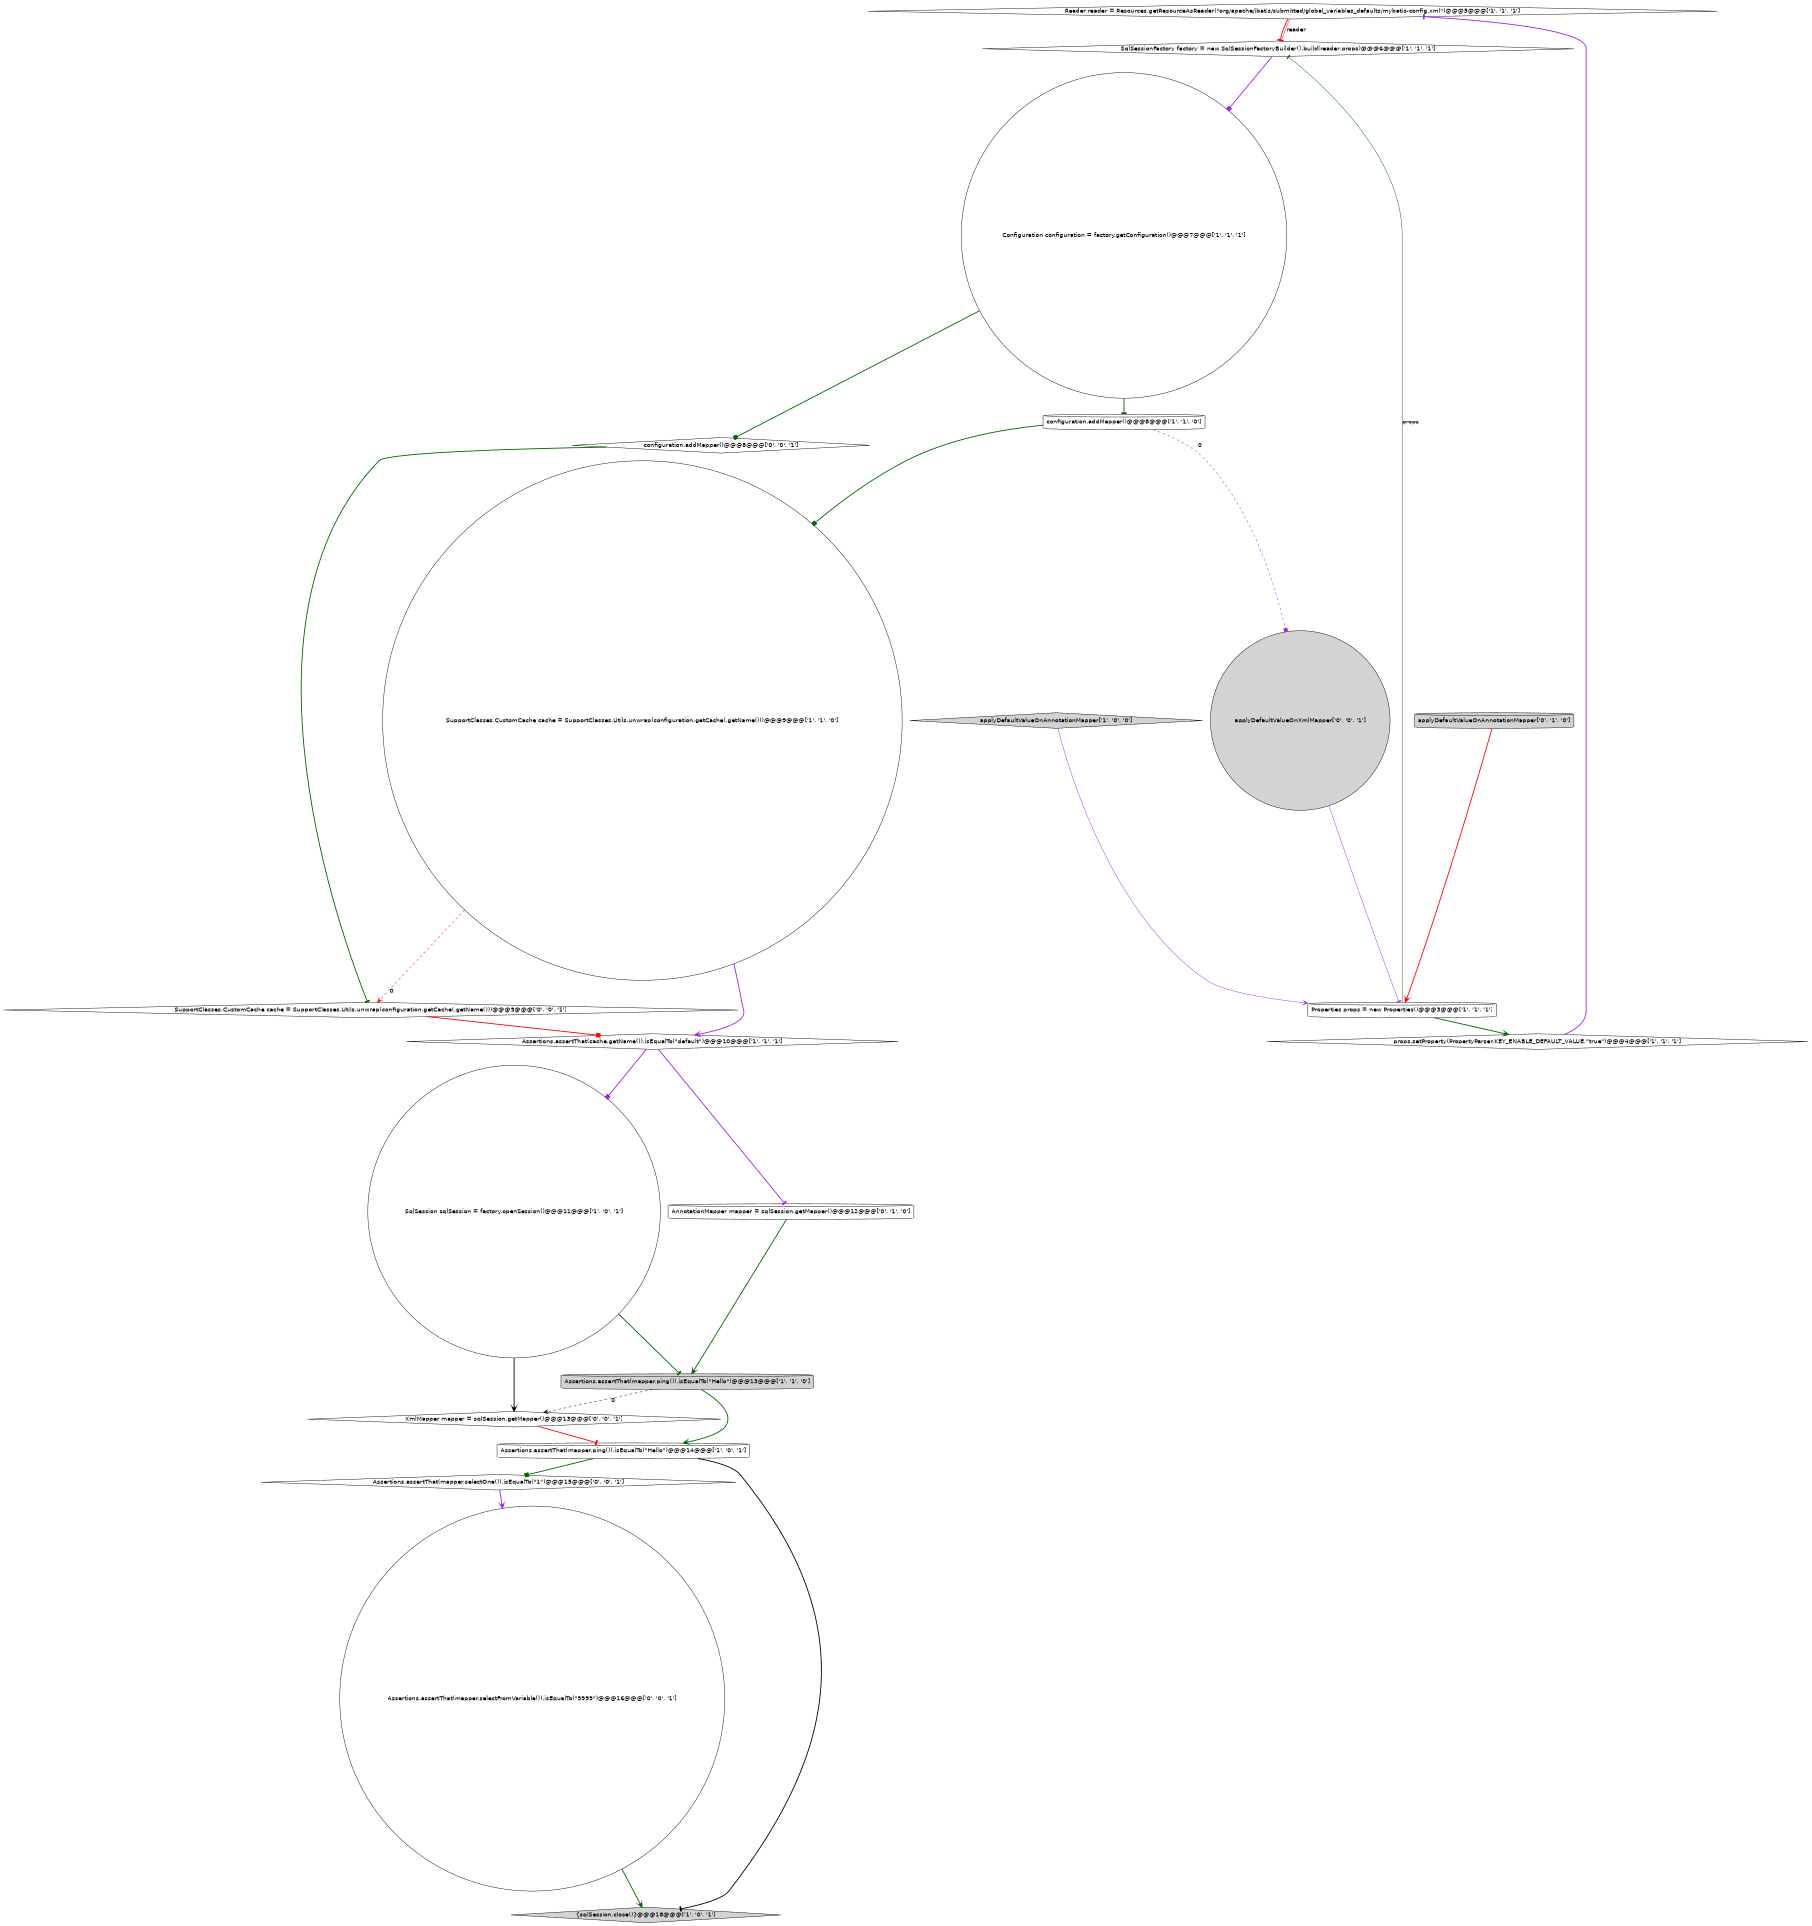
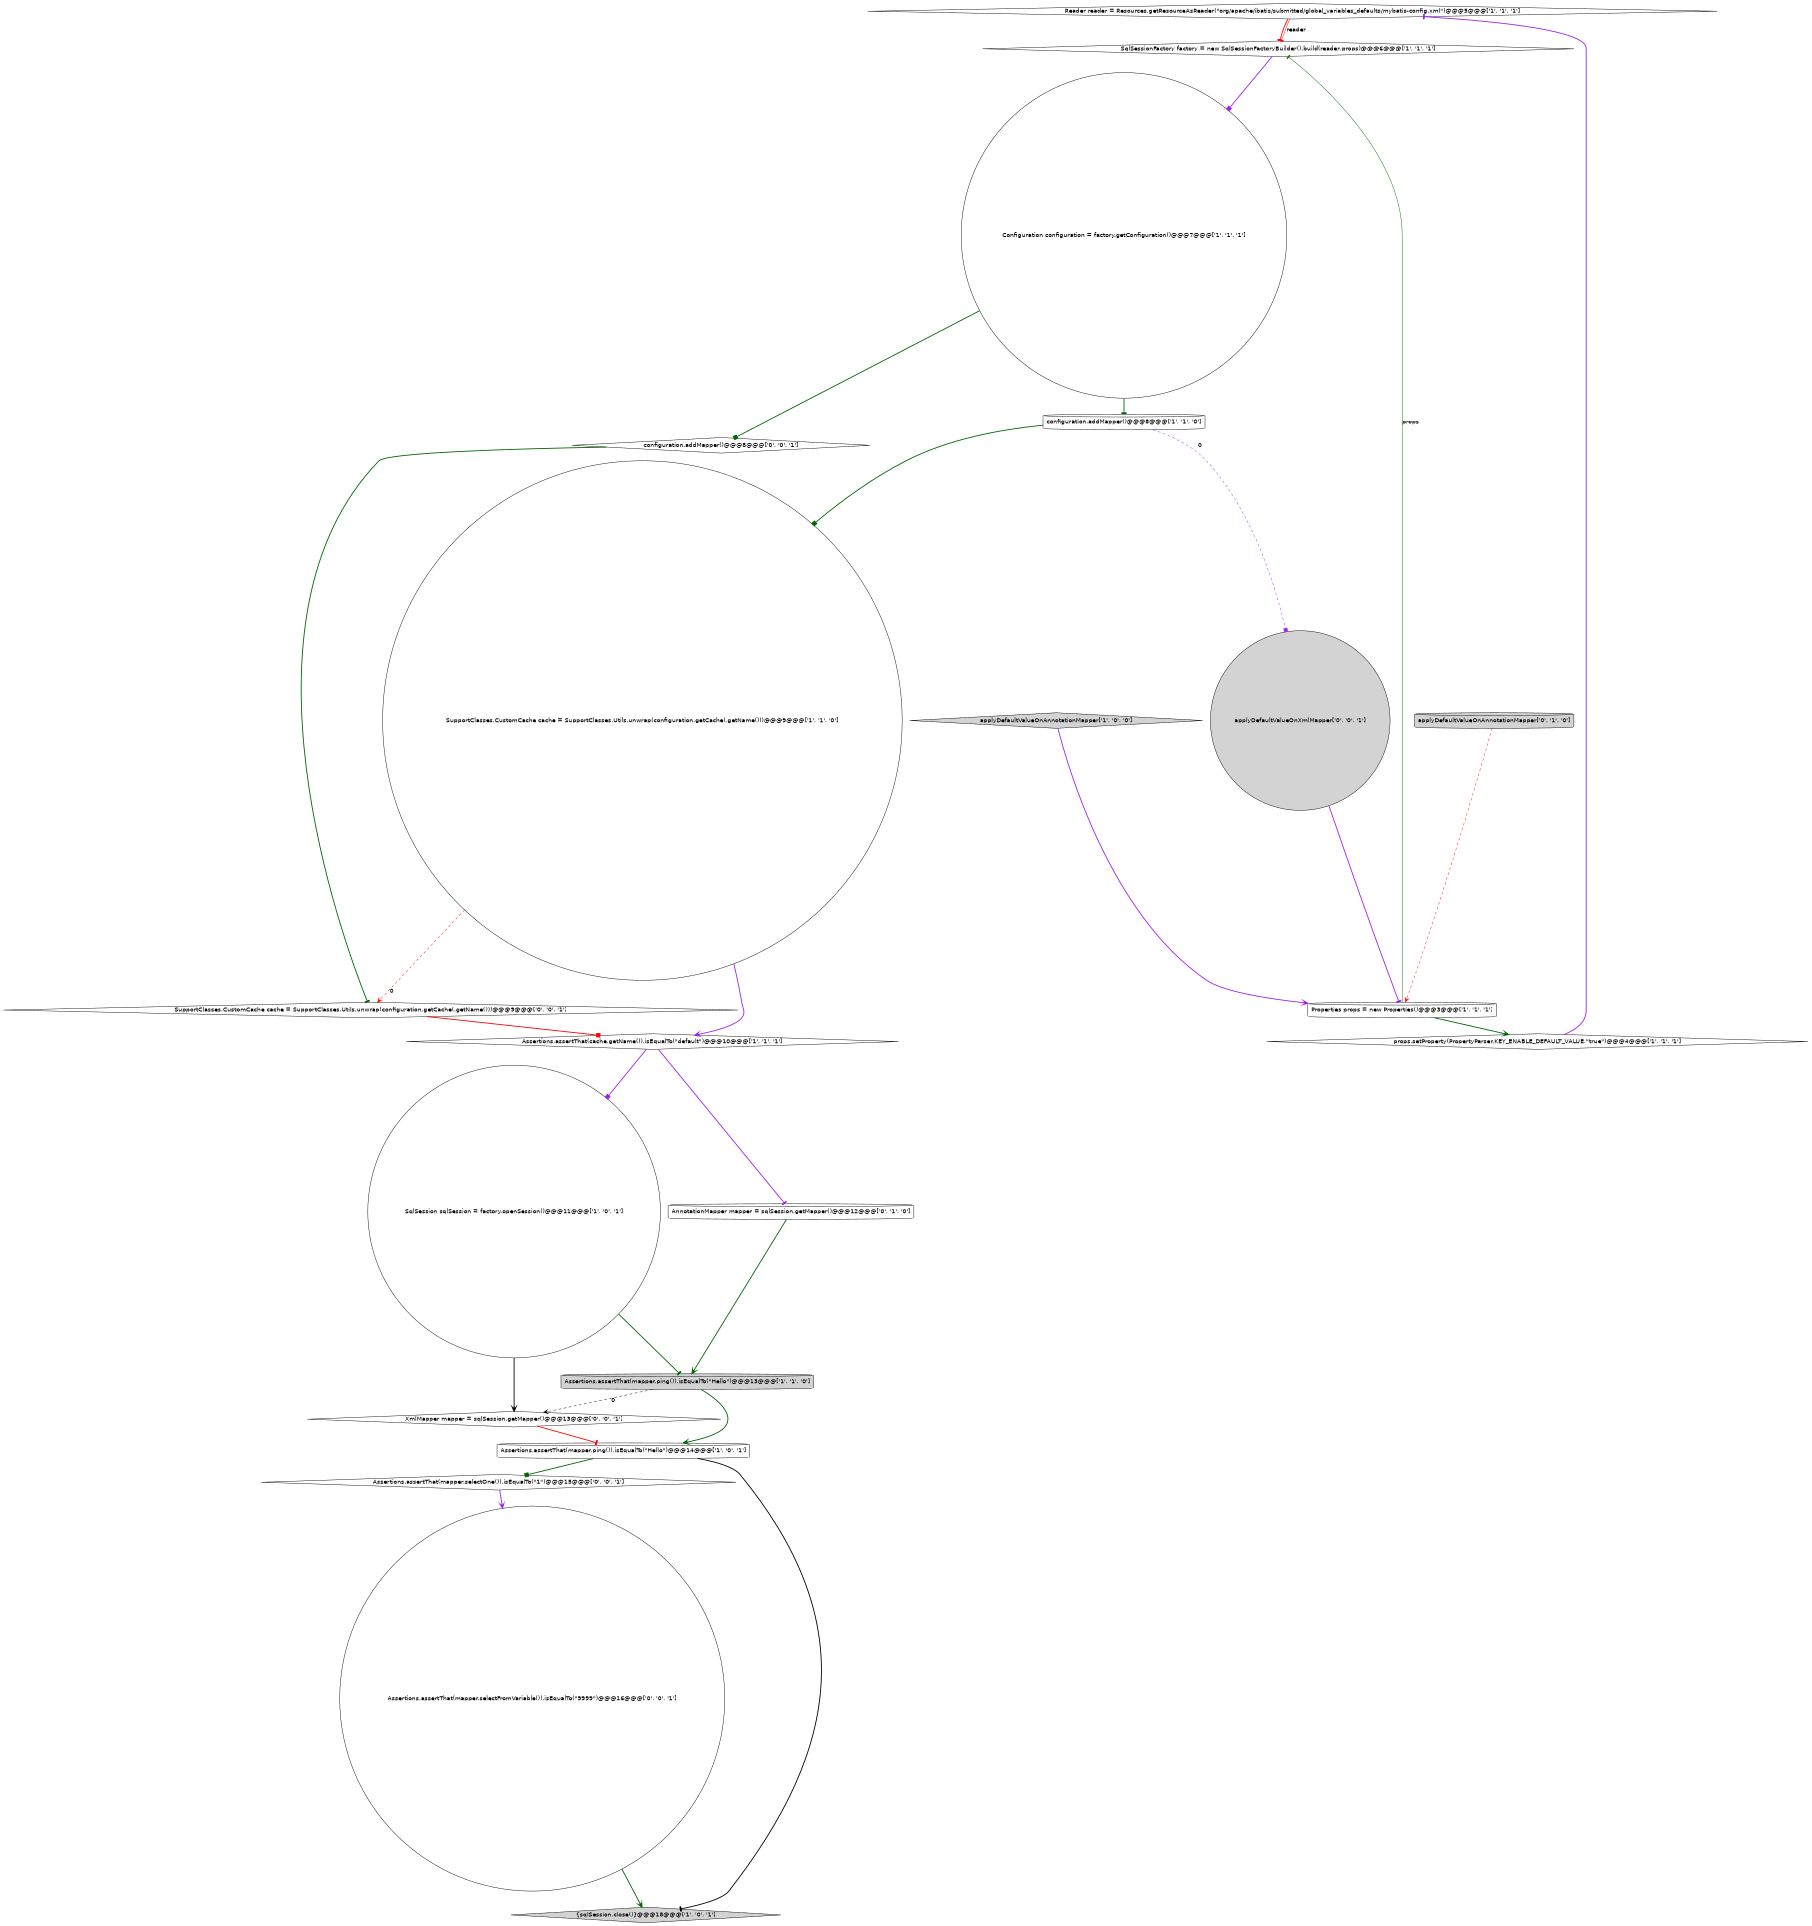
  digraph {
    fontname="DejaVu Sans"
    node [fillcolor=white fontname="DejaVu Sans" shape=diamond style=filled]
    edge [arrowhead=tee color=darkgreen fontname="DejaVu Sans" style=bold]
    n1 [label="Reader reader = Resources.getResourceAsReader(\"org/apache/ibatis/submitted/global_variables_defaults/mybatis-config.xml\")@@@5@@@['1', '1', '1']"]
    n2 [label="SqlSessionFactory factory = new SqlSessionFactoryBuilder().build(reader,props)@@@6@@@['1', '1', '1']"]
    n3 [label="Configuration configuration = factory.getConfiguration()@@@7@@@['1', '1', '1']" shape=circle]
    n4 [label="SupportClasses.CustomCache cache = SupportClasses.Utils.unwrap(configuration.getCache(.getName()))@@@9@@@['0', '0', '1']"]
    n5 [label="Assertions.assertThat(cache.getName()).isEqualTo(\"default\")@@@10@@@['1', '1', '1']"]
    n6 [label="SqlSession sqlSession = factory.openSession()@@@11@@@['1', '0', '1']" shape=circle]
    n7 [label="AnnotationMapper mapper = sqlSession.getMapper()@@@12@@@['0', '1', '0']" shape=cylinder]
    n8 [label="XmlMapper mapper = sqlSession.getMapper()@@@13@@@['0', '0', '1']"]
    n9 [fillcolor=lightgray label="Assertions.assertThat(mapper.ping()).isEqualTo(\"Hello\")@@@13@@@['1', '1', '0']" shape=cylinder]
    n10 [label="Assertions.assertThat(mapper.ping()).isEqualTo(\"Hello\")@@@14@@@['1', '0', '1']" shape=cylinder]
    n11 [label="configuration.addMapper()@@@8@@@['0', '0', '1']"]
    n12 [label="props.setProperty(PropertyParser.KEY_ENABLE_DEFAULT_VALUE,\"true\")@@@4@@@['1', '1', '1']"]
    n13 [label="configuration.addMapper()@@@8@@@['1', '1', '0']" shape=cylinder]
    n14 [label="SupportClasses.CustomCache cache = SupportClasses.Utils.unwrap(configuration.getCache(.getName()))@@@9@@@['1', '1', '0']" shape=circle]
    n15 [fillcolor=lightgray label="applyDefaultValueOnXmlMapper['0', '0', '1']" shape=circle]
    n16 [label="Assertions.assertThat(mapper.selectOne()).isEqualTo(\"1\")@@@15@@@['0', '0', '1']"]
    n17 [fillcolor=lightgray label="{sqlSession.close()}@@@18@@@['1', '0', '1']"]
    n18 [label="Assertions.assertThat(mapper.selectFromVariable()).isEqualTo(\"9999\")@@@16@@@['0', '0', '1']" shape=circle]
    n19 [label="Properties props = new Properties()@@@3@@@['1', '1', '1']" shape=cylinder]
    n20 [fillcolor=lightgray label="applyDefaultValueOnAnnotationMapper['0', '1', '0']" shape=cylinder]
    n21 [fillcolor=lightgray label="applyDefaultValueOnAnnotationMapper['1', '0', '0']"]
    n1 -> n2 [color=red label=reader style=solid]
    n1 -> n2 [color=red]
    n2 -> n3 [arrowhead=box color=purple]
    n3 -> n11 [arrowhead=box]
    n3 -> n13
    n4 -> n5 [arrowhead=box color=red]
    n5 -> n6 [arrowhead=box color=purple]
    n5 -> n7 [color=purple]
    n6 -> n8 [arrowhead=vee color=black]
    n6 -> n9
    n7 -> n9 [arrowhead=vee]
    n8 -> n10 [color=red]
    n9 -> n8 [arrowhead=vee color=black label=0 style=dashed]
    n9 -> n10 [arrowhead=vee]
    n10 -> n16 [arrowhead=box]
    n10 -> n17 [color=black]
    n11 -> n4
    n12 -> n1 [color=purple]
    n13 -> n14 [arrowhead=box]
    n13 -> n15 [arrowhead=box color=purple label=0 style=dashed]
    n14 -> n4 [arrowhead=vee color=red label=0 style=dashed]
    n14 -> n5 [arrowhead=vee color=purple]
-   n15 -> n19 [color=purple style=solid]
+   n15 -> n19 [color=purple]
    n16 -> n18 [arrowhead=vee color=purple]
    n18 -> n17 [arrowhead=vee]
    n19 -> n2 [label=props style=solid]
    n19 -> n12 [arrowhead=vee]
-   n20 -> n19 [arrowhead=vee color=red]
-   n21 -> n19 [arrowhead=vee color=purple style=solid]
+   n20 -> n19 [arrowhead=vee color=red style=dashed]
+   n21 -> n19 [arrowhead=vee color=purple]
  }
